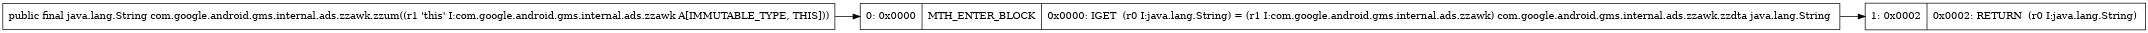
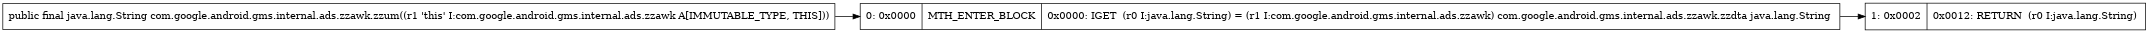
  digraph {
    rankdir=LR
    node [shape=record]
    n1 [label="{0\:\ 0x0000|MTH_ENTER_BLOCK\l|0x0000: IGET  (r0 I:java.lang.String) = (r1 I:com.google.android.gms.internal.ads.zzawk) com.google.android.gms.internal.ads.zzawk.zzdta java.lang.String \l}"]
-   n2 [label="{1\:\ 0x0002|0x0002: RETURN  (r0 I:java.lang.String) \l}"]
+   n2 [label="{1\:\ 0x0002|0x0012: RETURN  (r0 I:java.lang.String) \l}"]
    n3 [label="{public final java.lang.String com.google.android.gms.internal.ads.zzawk.zzum((r1 'this' I:com.google.android.gms.internal.ads.zzawk A[IMMUTABLE_TYPE, THIS])) }"]
    n1 -> n2
    n3 -> n1
  }
